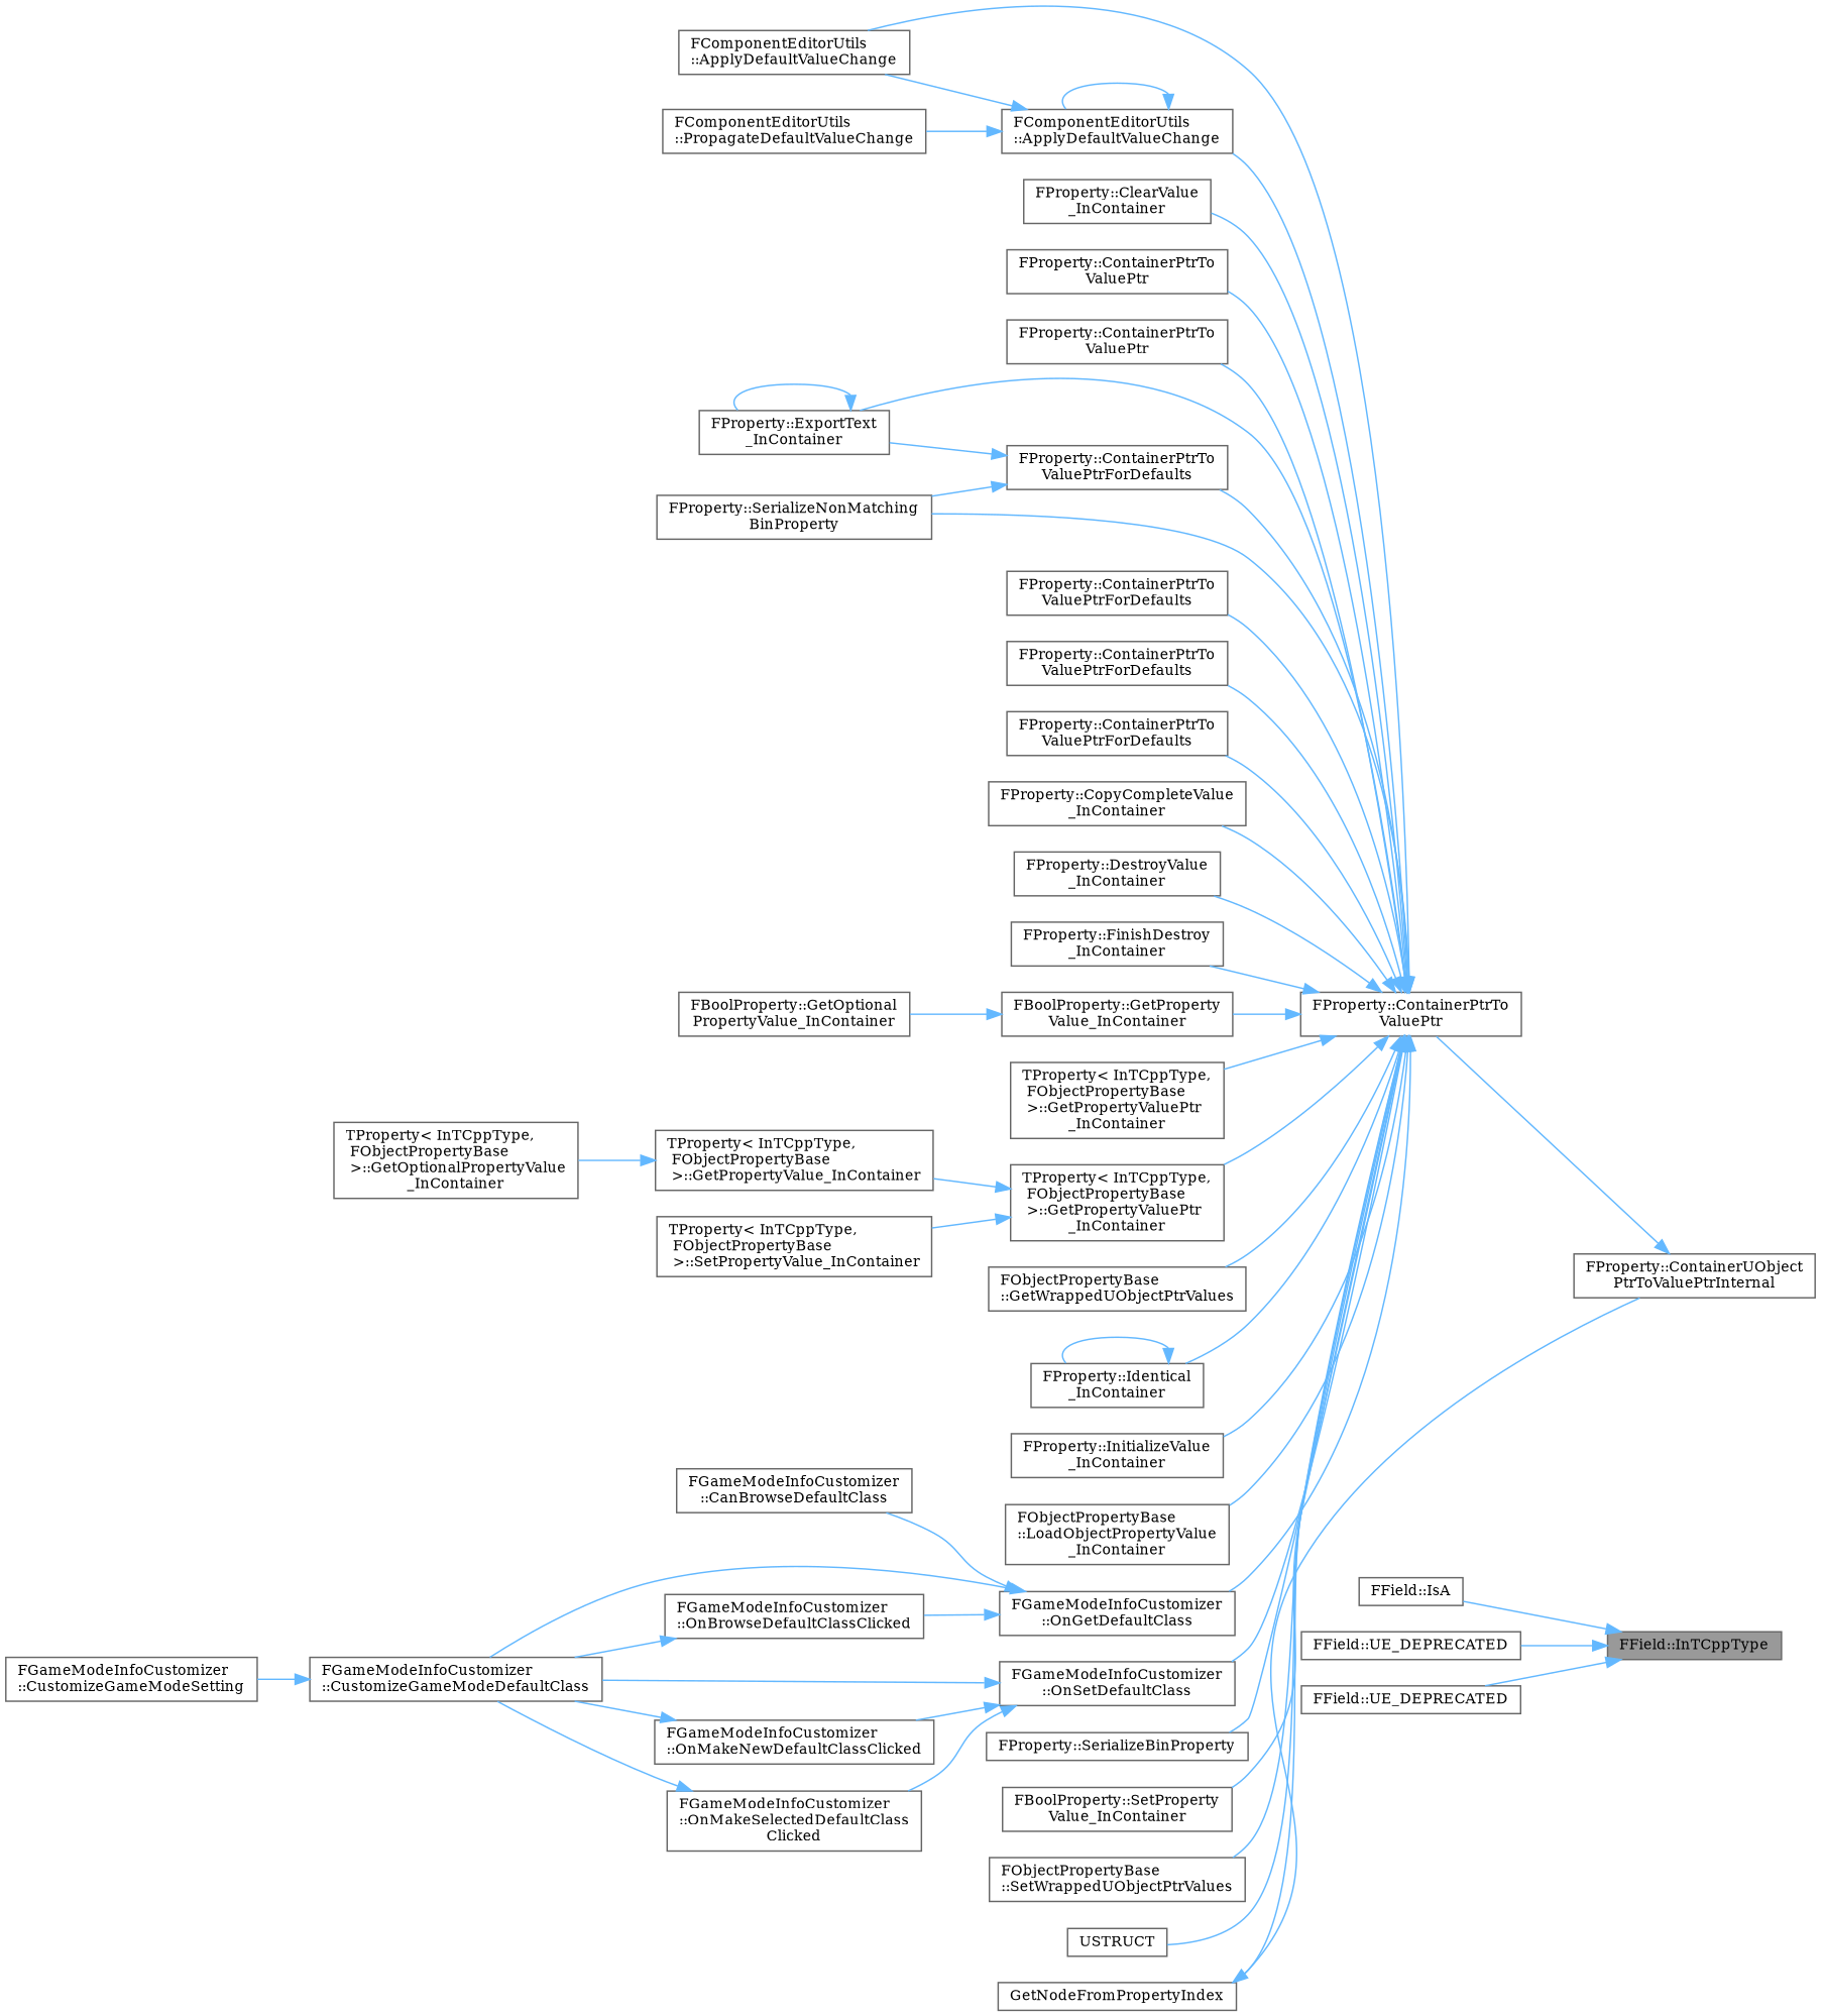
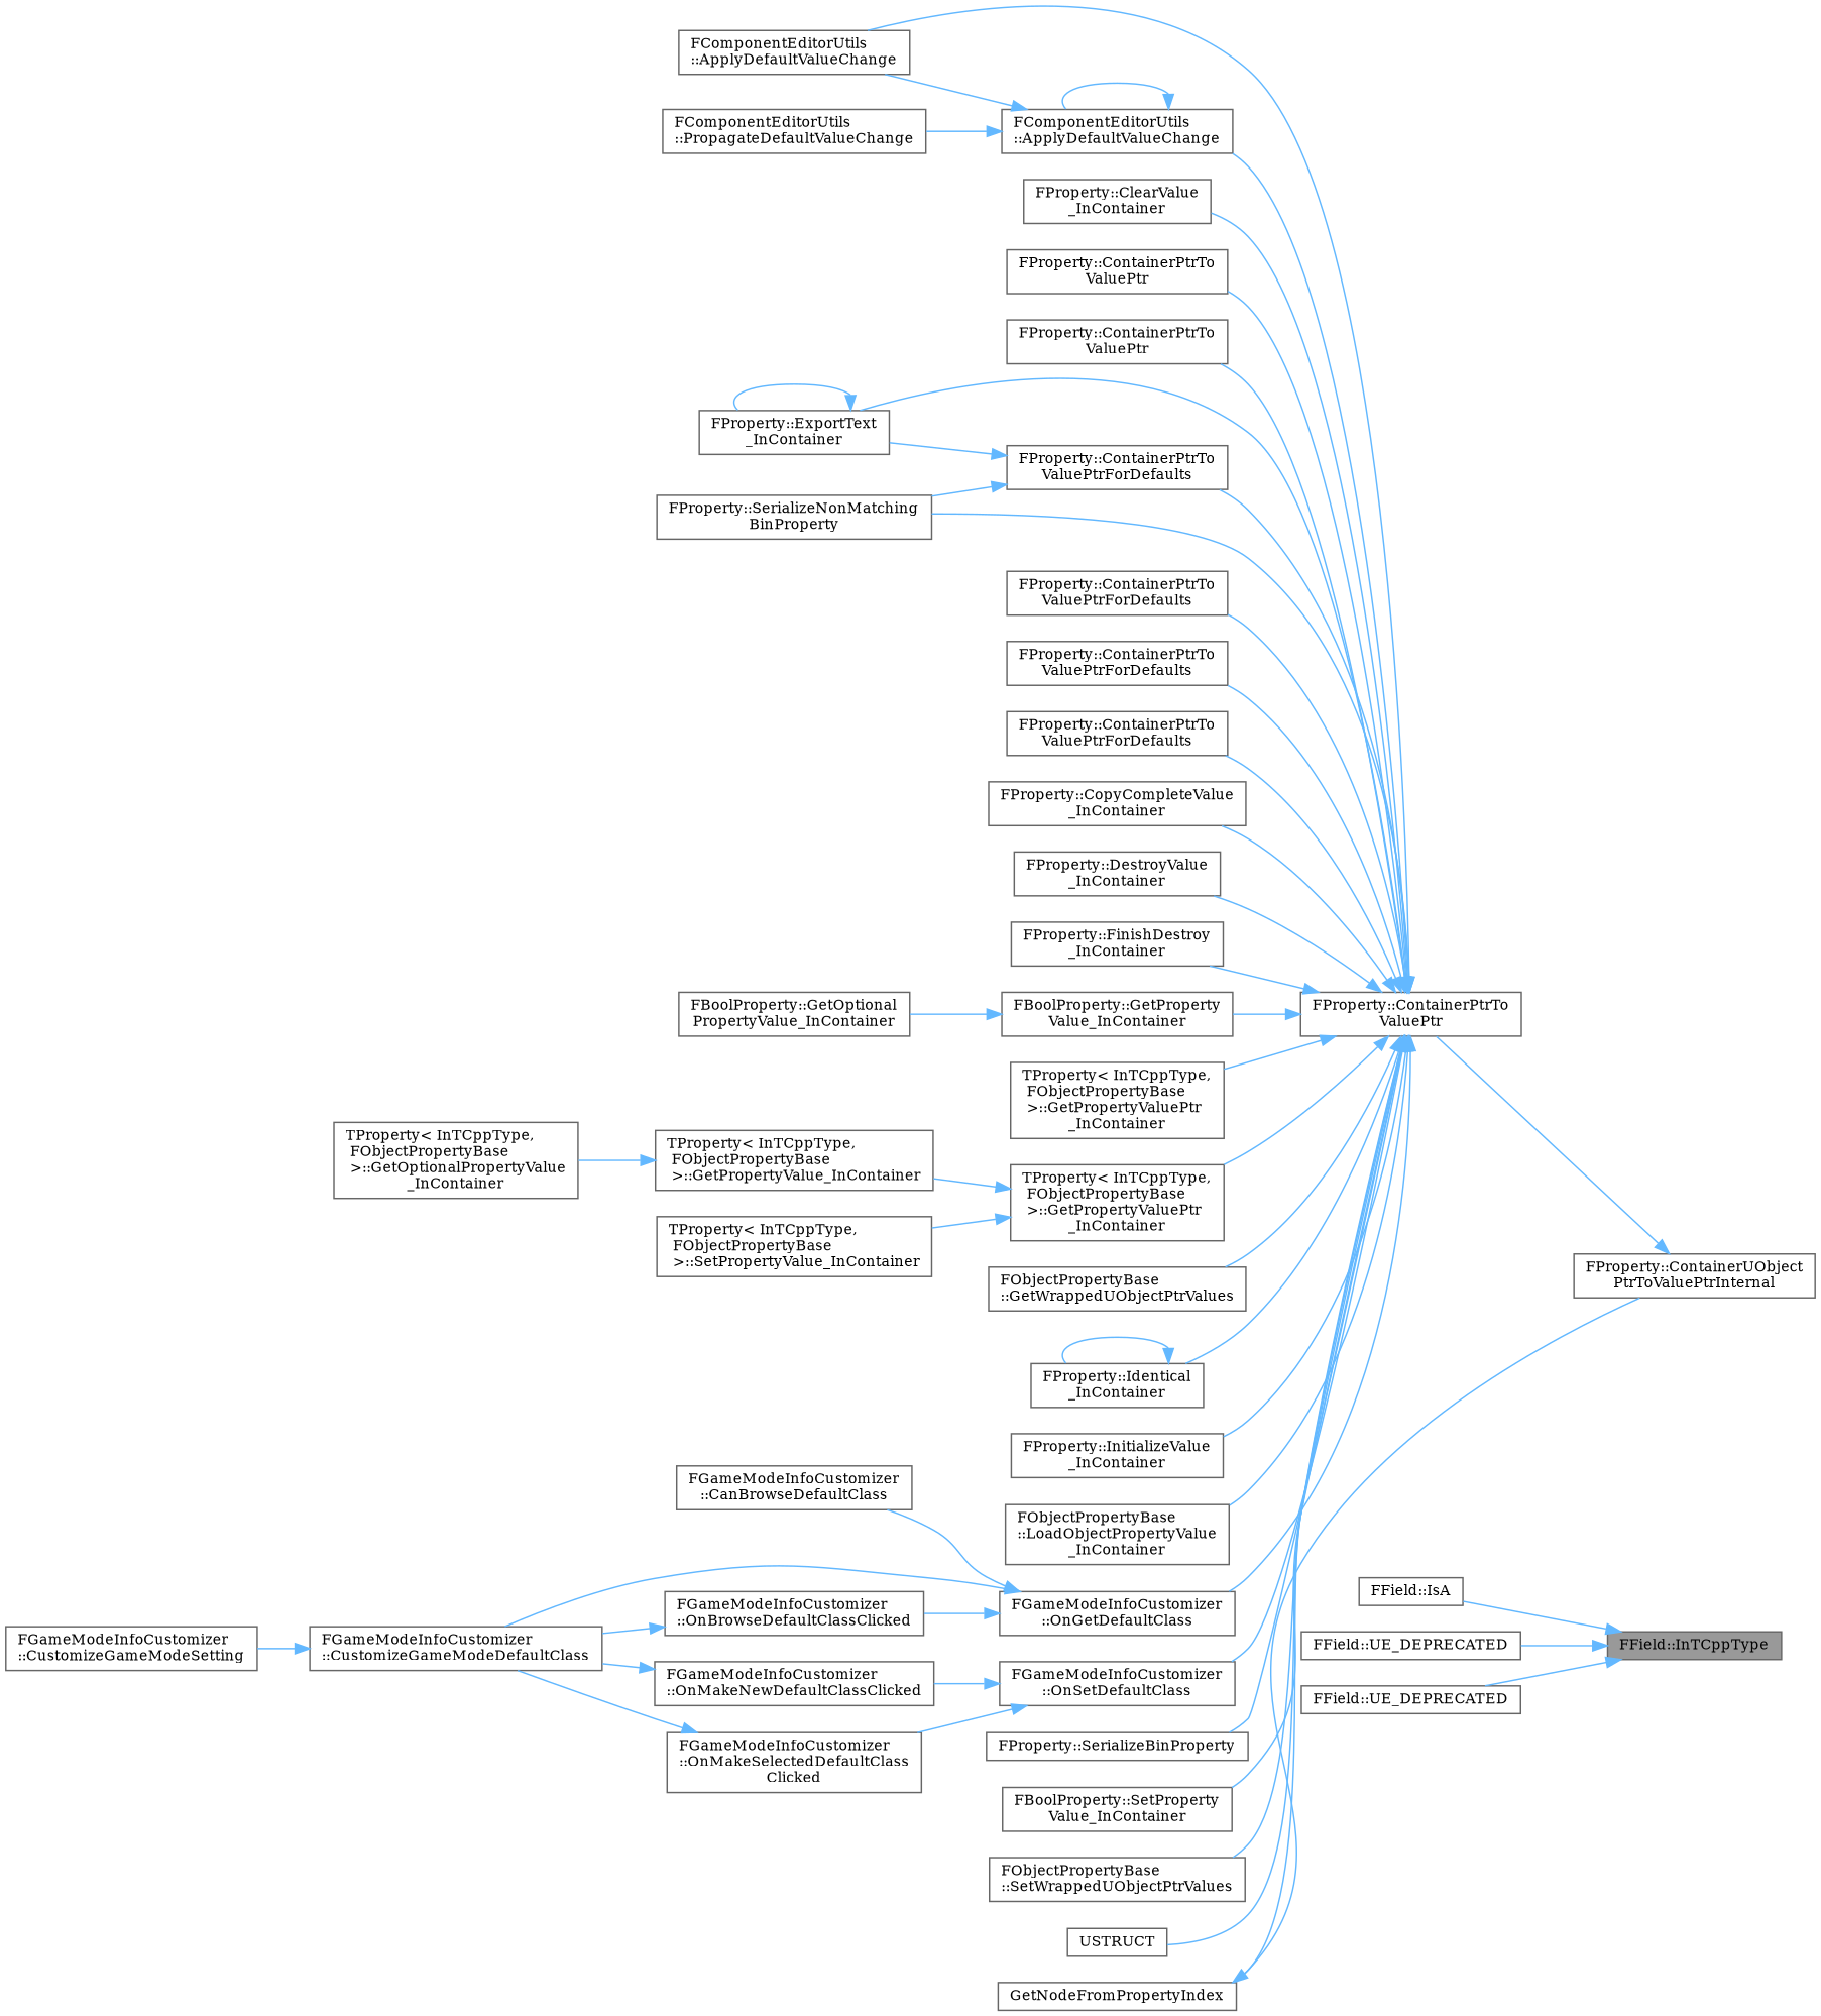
  digraph {
    fontname="DejaVu Serif"
    rankdir=RL
    node [color=grey40 fillcolor=white fontname="DejaVu Serif" fontsize=10 shape=box style=filled]
    edge [color=steelblue1 dir=back fontname="DejaVu Serif" fontsize=10 labelfontname=Helvetica labelfontsize=10 style=solid]
    n1 [color=gray40 fillcolor=grey60 fontcolor=black height=0.2 label="FField::InTCppType" width=0.4]
    n2 [height=0.2 label="FField::IsA" width=0.4]
    n3 [height=0.2 label="FField::UE_DEPRECATED" width=0.4]
    n4 [height=0.2 label="FField::UE_DEPRECATED" width=0.4]
    n5 [height=0.2 label="FProperty::ContainerUObject\lPtrToValuePtrInternal" width=0.4]
    n6 [height=0.2 label="FProperty::ContainerPtrTo\lValuePtr" width=0.4]
    n7 [height=0.2 label="FComponentEditorUtils\l::ApplyDefaultValueChange" width=0.4]
    n8 [height=0.2 label="FComponentEditorUtils\l::ApplyDefaultValueChange" width=0.4]
    n9 [height=0.2 label="FProperty::ClearValue\l_InContainer" width=0.4]
    n10 [height=0.2 label="FProperty::ContainerPtrTo\lValuePtr" width=0.4]
    n11 [height=0.2 label="FProperty::ContainerPtrTo\lValuePtr" width=0.4]
    n12 [height=0.2 label="FProperty::ContainerPtrTo\lValuePtrForDefaults" width=0.4]
    n13 [height=0.2 label="FProperty::ExportText\l_InContainer" width=0.4]
    n14 [height=0.2 label="FProperty::SerializeNonMatching\lBinProperty" width=0.4]
    n15 [height=0.2 label="FProperty::ContainerPtrTo\lValuePtrForDefaults" width=0.4]
    n16 [height=0.2 label="FProperty::ContainerPtrTo\lValuePtrForDefaults" width=0.4]
    n17 [height=0.2 label="FProperty::ContainerPtrTo\lValuePtrForDefaults" width=0.4]
    n18 [height=0.2 label="FProperty::CopyCompleteValue\l_InContainer" width=0.4]
    n19 [height=0.2 label="FProperty::DestroyValue\l_InContainer" width=0.4]
    n20 [height=0.2 label="FProperty::FinishDestroy\l_InContainer" width=0.4]
    n21 [height=0.2 label=GetNodeFromPropertyIndex width=0.4]
    n22 [height=0.2 label="FBoolProperty::GetProperty\lValue_InContainer" width=0.4]
    n23 [height=0.2 label="TProperty\< InTCppType,\l FObjectPropertyBase\l \>::GetPropertyValuePtr\l_InContainer" width=0.4]
    n24 [height=0.2 label="TProperty\< InTCppType,\l FObjectPropertyBase\l \>::GetPropertyValuePtr\l_InContainer" width=0.4]
    n25 [height=0.2 label="FObjectPropertyBase\l::GetWrappedUObjectPtrValues" width=0.4]
    n26 [height=0.2 label="FProperty::Identical\l_InContainer" width=0.4]
    n27 [height=0.2 label="FProperty::InitializeValue\l_InContainer" width=0.4]
    n28 [height=0.2 label="FObjectPropertyBase\l::LoadObjectPropertyValue\l_InContainer" width=0.4]
    n29 [height=0.2 label="FGameModeInfoCustomizer\l::OnGetDefaultClass" width=0.4]
    n30 [height=0.2 label="FGameModeInfoCustomizer\l::OnSetDefaultClass" width=0.4]
    n31 [height=0.2 label="FProperty::SerializeBinProperty" width=0.4]
    n32 [height=0.2 label="FBoolProperty::SetProperty\lValue_InContainer" width=0.4]
    n33 [height=0.2 label="FObjectPropertyBase\l::SetWrappedUObjectPtrValues" width=0.4]
    n34 [height=0.2 label=USTRUCT width=0.4]
    n35 [height=0.2 label="FComponentEditorUtils\l::PropagateDefaultValueChange" width=0.4]
    n36 [height=0.2 label="FBoolProperty::GetOptional\lPropertyValue_InContainer" width=0.4]
    n37 [height=0.2 label="TProperty\< InTCppType,\l FObjectPropertyBase\l \>::GetPropertyValue_InContainer" width=0.4]
    n38 [height=0.2 label="TProperty\< InTCppType,\l FObjectPropertyBase\l \>::SetPropertyValue_InContainer" width=0.4]
    n39 [height=0.2 label="FGameModeInfoCustomizer\l::CanBrowseDefaultClass" width=0.4]
    n40 [height=0.2 label="FGameModeInfoCustomizer\l::CustomizeGameModeDefaultClass" width=0.4]
    n41 [height=0.2 label="FGameModeInfoCustomizer\l::OnBrowseDefaultClassClicked" width=0.4]
    n42 [height=0.2 label="FGameModeInfoCustomizer\l::OnMakeNewDefaultClassClicked" width=0.4]
    n43 [height=0.2 label="FGameModeInfoCustomizer\l::OnMakeSelectedDefaultClass\lClicked" width=0.4]
    n44 [height=0.2 label="TProperty\< InTCppType,\l FObjectPropertyBase\l \>::GetOptionalPropertyValue\l_InContainer" width=0.4]
    n45 [height=0.2 label="FGameModeInfoCustomizer\l::CustomizeGameModeSetting" width=0.4]
    n1 -> n2
    n1 -> n3
    n1 -> n4
    n5 -> n6
    n6 -> n7
    n6 -> n8
    n6 -> n9
    n6 -> n10
    n6 -> n11
    n6 -> n12
    n6 -> n13
    n6 -> n14
    n6 -> n15
    n6 -> n16
    n6 -> n17
    n6 -> n18
    n6 -> n19
    n6 -> n20
    n6 -> n21
    n6 -> n22
    n6 -> n23
    n6 -> n24
    n6 -> n25
    n6 -> n26
    n6 -> n27
    n6 -> n28
    n6 -> n29
    n6 -> n30
    n6 -> n31
    n6 -> n32
    n6 -> n33
    n6 -> n34
    n8 -> n7
    n8 -> n8
    n8 -> n35
    n12 -> n13
    n12 -> n14
    n13 -> n13
    n21 -> n5
    n22 -> n36
    n24 -> n37
    n24 -> n38
    n26 -> n26
    n29 -> n39
    n29 -> n40
    n29 -> n41
-   n30 -> n40
    n30 -> n42
    n30 -> n43
    n37 -> n44
    n40 -> n45
    n41 -> n40
    n42 -> n40
    n43 -> n40
  }
